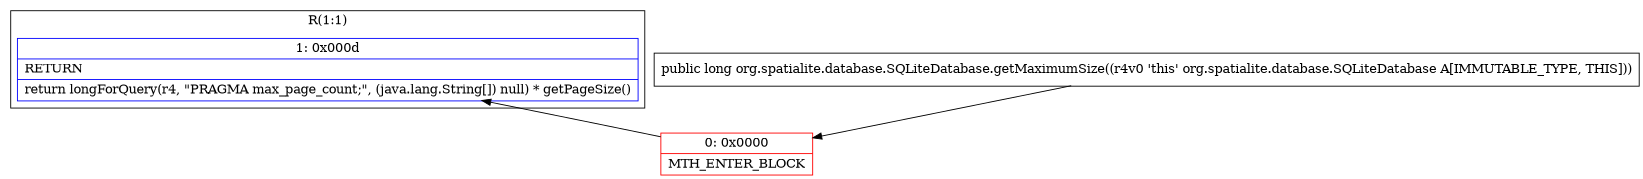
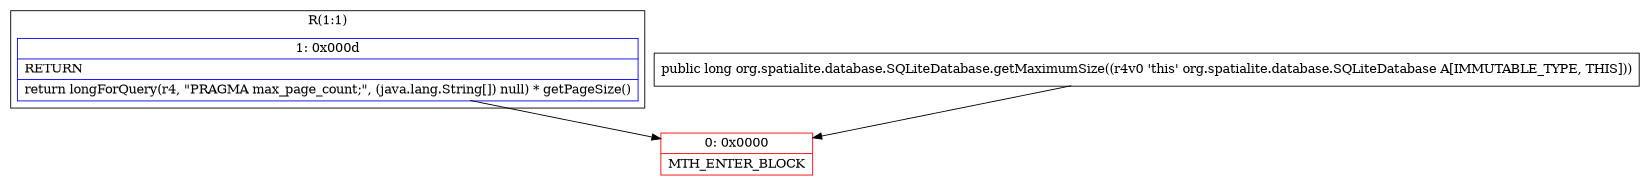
  digraph {
    node [shape=record]
    n1 [color=blue label="{1\:\ 0x000d|RETURN\l|return longForQuery(r4, \"PRAGMA max_page_count;\", (java.lang.String[]) null) * getPageSize()\l}"]
    n2 [color=red label="{0\:\ 0x0000|MTH_ENTER_BLOCK\l}"]
    n3 [label="{public long org.spatialite.database.SQLiteDatabase.getMaximumSize((r4v0 'this' org.spatialite.database.SQLiteDatabase A[IMMUTABLE_TYPE, THIS])) }"]
    subgraph cluster_1 {
      label="R(1:1)"
      n1
    }
-   n2 -> n1
+   n1 -> n2
    n3 -> n2
  }
